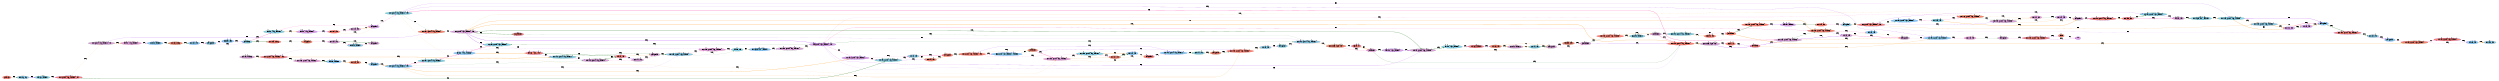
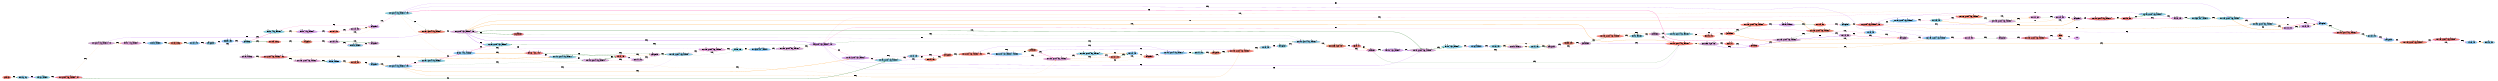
  digraph {
    rankdir=LR
    node [color=darkgreen fillcolor=skyblue style=filled]
    edge [arrowhead=dot color=darkorange style=solid]
    n1 [color=brown fillcolor=salmon label="push rbp"]
    n2 [color=brown label="mov rbp , rsp"]
    n3 [label="sub rsp , address"]
    n4 [color=blue fillcolor=salmon label="mov qword [ rbp - address ] , rdi"]
    n5 [fillcolor=plum label="mov qword [ rbp - address ] , rsi"]
    n6 [label="mov rax , qword [ rbp - address ]"]
    n7 [color=brown fillcolor=plum label="lea rax , [ rbp - address ]"]
    n8 [fillcolor=salmon label="mov rax , qword [ rbp - address ]"]
    n9 [color=brown label="mov rsi , rdx"]
    n10 [fillcolor=salmon label="mov rdi , rax"]
    n11 [color=blue label="mov edx , address"]
    n12 [fillcolor=plum label="mov qword [ rbp - address ] , rax"]
    n13 [fillcolor=salmon label="mov esi , string"]
    n14 [color=blue label="mov rdi , rax"]
    n15 [color=brown label="call symbol"]
    n16 [color=blue label="test eax , eax"]
    n17 [label="je address"]
    n18 [label="lea rdx , [ rbp - address ]"]
    n19 [color=brown fillcolor=salmon label="mov edi , string"]
    n20 [color=blue fillcolor=plum label="lea rax , [ rbp - address ]"]
    n21 [color=blue fillcolor=plum label="call symbol"]
    n22 [fillcolor=salmon label="call symbol"]
    n23 [color=brown fillcolor=salmon label="mov rsi , rdx"]
    n24 [label="mov qword [ rbp - address ] , rax"]
    n25 [fillcolor=plum label="mov rdi , rax"]
    n26 [fillcolor=plum label="mov rdi , rax"]
    n27 [color=blue label="mov rax , qword [ rbp - address ]"]
    n28 [fillcolor=plum label="mov rdx , qword [ rbp - address ]"]
    n29 [color=brown fillcolor=plum label="mov rdx , qword [ rbp - address ]"]
    n30 [label="mov rdx , qword [ rbp - address ]"]
    n31 [color=brown fillcolor=plum label="mov rdi , rax"]
    n32 [fillcolor=salmon label="mov rax , qword [ rbp - address ]"]
    n33 [fillcolor=plum label="mov rsi , rdx"]
    n34 [fillcolor=plum label="call symbol"]
    n35 [label="mov rax , qword [ rbp - address ]"]
    n36 [fillcolor=salmon label="mov rsi , rdx"]
    n37 [color=blue fillcolor=salmon label="call symbol"]
    n38 [color=brown label="mov rax , qword [ rbp - address ]"]
    n39 [color=blue fillcolor=plum label="mov rsi , rdx"]
    n40 [color=blue label="call symbol"]
    n41 [color=blue fillcolor=salmon label="jmp address"]
    n42 [color=brown label="mov rax , qword [ rbp - address ]"]
    n43 [color=brown fillcolor=salmon label="mov rax , qword [ rbp - address ]"]
    n44 [fillcolor=plum label="mov rsi , qword [ rbp - address ]"]
    n45 [label="mov rax , qword [ rbp - address ]"]
    n46 [color=blue fillcolor=plum label="add qword [ rbp - address ] , rax"]
    n47 [fillcolor=salmon label="mov rcx , qword [ rbp - address ]"]
    n48 [fillcolor=salmon label="movzx eax , byte [ rax ]"]
    n49 [fillcolor=plum label="movzx eax , byte [ rax ]"]
    n50 [label="lea rax , [ rbp - address ]"]
    n51 [fillcolor=plum label="call symbol"]
    n52 [color=blue label="mov rdi , rax"]
    n53 [color=blue fillcolor=salmon label="lea rcx , [ rdx + rax ]"]
    n54 [color=blue fillcolor=plum label="mov rdx , qword [ rbp - address ]"]
    n55 [fillcolor=plum label="mov rax , qword [ rbp - address ]"]
    n56 [color=brown fillcolor=plum label="mov rsi , rcx"]
    n57 [color=blue fillcolor=salmon label="test al , al"]
    n58 [color=brown fillcolor=plum label="je address"]
    n59 [color=brown label="mov eax , address"]
    n60 [fillcolor=plum label="call symbol"]
    n61 [color=blue fillcolor=plum label="lea rdx , [ rbp - address ]"]
    n62 [color=brown fillcolor=salmon label="test al , al"]
    n63 [color=blue fillcolor=salmon label="je address"]
    n64 [fillcolor=plum label="call symbol"]
-   n65 [color=blue fillcolor=salmon label="mov r8d , address"]
+   n65 [color=blue label="mov r8d , address"]
    n66 [fillcolor=salmon label="test eax , eax"]
    n67 [fillcolor=plum label="jne address"]
-   n68 [fillcolor=salmon label="mov rcx , rdx"]
+   n68 [label="mov rcx , rdx"]
    n69 [fillcolor=plum label="mov edx , address"]
    n70 [label="mov rdi , rax"]
    n71 [color=brown fillcolor=salmon label="mov rax , qword [ rbp - address ]"]
-   n72 [label="cmp rax , address"]
+   n72 [label="esi rax , address"]
    n73 [fillcolor=plum label="jne address"]
    n74 [label="mov rax , qword [ rbp - address ]"]
    n75 [color=blue fillcolor=salmon label="mov rax , qword [ rbp - address ]"]
    n76 [fillcolor=salmon label=leave]
    n77 [color=blue fillcolor=plum label=retn]
    n78 [color=brown fillcolor=salmon label="test rax , rax"]
    n79 [color=brown fillcolor=salmon label="jle address"]
    n80 [fillcolor=salmon label="mov rdx , qword [ rbp - address ]"]
    n81 [color=brown fillcolor=salmon label="mov rax , qword [ rbp - address ]"]
    n82 [color=blue fillcolor=salmon label="mov rax , qword [ rbp - address ]"]
    n83 [color=blue label="sub rdx , rax"]
    n84 [color=blue fillcolor=plum label="add rax , address"]
    n85 [color=brown label="mov rax , rdx"]
    n86 [color=brown fillcolor=salmon label="mov rdi , rax"]
    n87 [fillcolor=plum label="sub rax , address"]
    n88 [color=blue fillcolor=salmon label="mov qword [ rbp - address ] , rax"]
    n89 [color=brown fillcolor=plum label="mov rax , qword [ rbp - address ]"]
    n90 [label="mov rdx , qword [ rbp - address ]"]
    n91 [color=brown fillcolor=plum label="mov rax , qword [ rbp - address ]"]
    n92 [color=blue label="add rax , address"]
    n93 [fillcolor=plum label="mov rax , qword [ rbp - address ]"]
    n94 [fillcolor=plum label="call symbol"]
    n95 [label="add rax , rdx"]
    n96 [fillcolor=salmon label="mov rdi , rax"]
    n97 [color=blue label="call symbol"]
    n98 [color=blue label="mov qword [ rbp - address ] , rax"]
    n99 [label="mov rax , qword [ rbp - address ]"]
    n100 [color=brown label="mov rdx , qword [ rbp - address ]"]
    n101 [color=brown fillcolor=salmon label="mov rax , qword [ rbp - address ]"]
    n102 [color=blue label="lea rdx , [ rax + address ]"]
    n103 [color=blue fillcolor=salmon label="mov rsi , rcx"]
    n104 [fillcolor=plum label="mov rdi , rax"]
    n105 [color=brown label="mov rdi , rax"]
    n106 [color=blue label="mov byte [ rax ] , address"]
    n107 [fillcolor=plum label="mov rax , qword [ rbp - address ]"]
    n108 [color=brown fillcolor=salmon label="call symbol"]
    n109 [color=brown fillcolor=salmon label="mov qword [ rbp - address ] , rax"]
    n110 [color=blue label="cmp qword [ rbp - address ] , address"]
    n111 [fillcolor=salmon label="je address"]
    n112 [color=blue label="mov rax , qword [ rbp - address ]"]
    n113 [color=blue label="mov rdi , rax"]
    n114 [label="mov rdi , rax"]
    n115 [label="call symbol"]
    n116 [color=brown label="call symbol"]
    n117 [color=blue fillcolor=salmon label="mov qword [ rbp - address ] , rax"]
    n118 [color=blue label="mov rax , qword [ rbp - address ]"]
    n119 [label="mov rax , qword [ rbp - address ]"]
    n120 [color=blue fillcolor=salmon label="mov rax , qword [ rbp - address ]"]
    n121 [label="mov rdx , rax"]
    n122 [color=blue fillcolor=plum label="mov rdi , rax"]
    n123 [fillcolor=plum label="add rax , rdx"]
    n124 [color=blue fillcolor=plum label="mov rdi , rax"]
    n125 [color=brown label="mov rdi , rax"]
    n126 [fillcolor=plum label="call symbol"]
    n127 [color=blue fillcolor=salmon label="mov rax , qword [ rbp - address ]"]
    n128 [color=blue fillcolor=salmon label="mov rdx , rax"]
    n129 [label="mov byte [ rax ] , address"]
    n130 [color=blue label="call symbol"]
    n131 [fillcolor=salmon label="call symbol"]
    n1 -> n2 [color=darkgreen label=CFG]
    n2 -> n3 [arrowhead=tee color=purple label=CFG style=bold]
    n3 -> n4 [color=deeppink label=CFG style=dashed]
    n4 -> n5 [arrowhead=tee label=CFG style=dashed]
    n4 -> n6 [color=darkgreen label=DFG style=bold]
    n5 -> n7 [label=CFG style=bold]
    n5 -> n8 [color=purple label=DFG]
    n6 -> n9 [arrowhead=tee color=deeppink label=CFG style=dashed]
    n6 -> n10 [color=purple label=DFG]
    n7 -> n11 [arrowhead=tee color=deeppink label=CFG style=dashed]
    n8 -> n12 [arrowhead=tee color=purple label=DFG style=dashed]
    n9 -> n10 [label=CFG]
    n9 -> n108 [arrowhead=tee color=deeppink label=DFG style=bold]
    n10 -> n108 [arrowhead=tee label=DFG style=bold]
    n11 -> n13 [color=darkgreen label=CFG style=dashed]
    n12 -> n32 [arrowhead=tee label=DFG style=bold]
    n12 -> n41 [color=darkgreen label=CFG style=bold]
    n12 -> n42 [arrowhead=tee color=purple label=DFG style=dashed]
    n12 -> n43 [arrowhead=tee label=DFG style=bold]
    n12 -> n44 [arrowhead=tee color=darkgreen label=DFG style=bold]
    n12 -> n45 [arrowhead=tee color=purple label=DFG style=bold]
    n12 -> n46 [arrowhead=tee color=purple label=DFG style=bold]
    n12 -> n47 [label=DFG style=dashed]
    n13 -> n14 [color=darkgreen label=CFG]
    n14 -> n15 [color=deeppink label=DFG]
    n15 -> n16 [arrowhead=tee color=purple label=CFG]
    n15 -> n17 [color=purple label=DFG style=dashed]
    n16 -> n17 [color=purple label=CFG]
    n17 -> n18 [arrowhead=tee color=deeppink label=CFG style=bold]
    n17 -> n19 [arrowhead=tee color=darkgreen label=CFG style=bold]
    n18 -> n20 [label=CFG style=bold]
    n18 -> n21 [color=deeppink label=DFG]
    n19 -> n22 [color=darkgreen label=CFG style=dashed]
    n20 -> n23 [arrowhead=tee color=purple label=CFG style=bold]
    n21 -> n24 [color=deeppink label=DFG]
    n22 -> n25 [arrowhead=tee color=deeppink label=DFG]
    n23 -> n21 [label=DFG style=dashed]
    n23 -> n26 [arrowhead=tee color=deeppink label=CFG]
    n24 -> n8 [arrowhead=tee color=darkgreen label=CFG style=dashed]
    n24 -> n27 [arrowhead=tee color=purple label=DFG]
    n24 -> n28 [color=deeppink label=DFG style=bold]
    n24 -> n29 [label=DFG style=dashed]
    n24 -> n30 [color=purple label=DFG]
    n25 -> n59 [color=deeppink label=CFG style=dashed]
    n25 -> n60 [color=darkgreen label=DFG style=bold]
    n26 -> n21 [arrowhead=tee label=DFG style=bold]
    n27 -> n31 [arrowhead=tee color=deeppink label=DFG]
    n28 -> n32 [color=darkgreen label=CFG]
    n28 -> n33 [arrowhead=tee color=purple label=DFG style=bold]
    n28 -> n34 [label=DFG]
    n29 -> n35 [label=CFG style=dashed]
    n29 -> n36 [arrowhead=tee label=DFG]
    n29 -> n37 [arrowhead=tee label=DFG style=dashed]
    n30 -> n38 [label=CFG style=dashed]
    n30 -> n39 [label=DFG style=bold]
    n30 -> n40 [color=purple label=DFG style=bold]
    n31 -> n64 [arrowhead=tee color=darkgreen label=DFG]
    n32 -> n33 [color=purple label=CFG]
    n32 -> n52 [arrowhead=tee color=deeppink label=DFG]
    n33 -> n34 [arrowhead=tee color=deeppink label=DFG style=bold]
    n33 -> n52 [label=CFG style=dashed]
    n34 -> n27 [arrowhead=tee color=deeppink label=CFG style=dashed]
    n35 -> n36 [color=deeppink label=CFG]
    n35 -> n113 [arrowhead=tee label=DFG style=bold]
    n36 -> n37 [arrowhead=tee label=DFG style=dashed]
    n36 -> n113 [color=darkgreen label=CFG style=bold]
    n37 -> n112 [arrowhead=tee color=deeppink label=CFG style=dashed]
    n38 -> n39 [label=CFG style=bold]
    n38 -> n124 [label=DFG]
    n39 -> n40 [arrowhead=tee color=deeppink label=DFG style=bold]
    n39 -> n124 [color=darkgreen label=CFG]
    n40 -> n120 [arrowhead=tee color=darkgreen label=CFG style=bold]
    n41 -> n42 [arrowhead=tee color=darkgreen label=CFG style=dashed]
    n42 -> n48 [label=DFG]
    n43 -> n49 [label=DFG style=bold]
    n44 -> n50 [color=darkgreen label=CFG style=bold]
    n44 -> n51 [arrowhead=tee label=DFG style=dashed]
    n45 -> n53 [color=deeppink label=DFG style=dashed]
    n46 -> n32 [color=deeppink label=DFG]
    n46 -> n42 [color=darkgreen label=DFG]
    n46 -> n43 [color=purple label=DFG style=dashed]
    n46 -> n44 [arrowhead=tee color=purple label=DFG]
    n46 -> n45 [color=darkgreen label=DFG]
    n46 -> n47 [color=deeppink label=DFG style=dashed]
    n46 -> n54 [arrowhead=tee color=deeppink label=CFG]
    n47 -> n55 [color=darkgreen label=CFG style=dashed]
    n47 -> n56 [label=DFG style=dashed]
    n48 -> n57 [color=purple label=CFG style=dashed]
    n48 -> n58 [arrowhead=tee color=deeppink label=DFG]
    n49 -> n62 [color=deeppink label=CFG]
    n49 -> n63 [arrowhead=tee color=purple label=DFG style=bold]
    n50 -> n65 [color=deeppink label=CFG style=dashed]
    n51 -> n66 [arrowhead=tee color=purple label=CFG style=dashed]
    n51 -> n67 [color=deeppink label=DFG style=dashed]
    n52 -> n34 [label=DFG style=dashed]
    n53 -> n90 [color=purple label=CFG]
    n53 -> n103 [arrowhead=tee color=darkgreen label=DFG style=bold]
    n54 -> n6 [arrowhead=tee color=deeppink label=CFG]
    n54 -> n9 [color=deeppink label=DFG style=dashed]
    n55 -> n56 [label=CFG]
    n55 -> n122 [arrowhead=tee label=DFG]
    n56 -> n122 [arrowhead=tee color=darkgreen label=CFG style=dashed]
    n56 -> n126 [label=DFG style=dashed]
    n57 -> n58 [arrowhead=tee label=CFG style=bold]
    n58 -> n43 [arrowhead=tee color=darkgreen label=CFG]
    n58 -> n61 [arrowhead=tee color=darkgreen label=CFG style=dashed]
    n59 -> n60 [arrowhead=tee color=deeppink label=CFG]
    n61 -> n44 [color=purple label=CFG style=bold]
    n62 -> n63 [arrowhead=tee color=purple label=CFG]
    n63 -> n27 [arrowhead=tee label=CFG]
    n63 -> n28 [arrowhead=tee color=purple label=CFG style=bold]
    n64 -> n75 [arrowhead=tee color=deeppink label=CFG]
    n65 -> n68 [arrowhead=tee color=purple label=CFG]
    n66 -> n67 [color=deeppink label=CFG style=dashed]
    n67 -> n43 [arrowhead=tee color=purple label=CFG]
    n67 -> n71 [arrowhead=tee color=darkgreen label=CFG]
    n68 -> n51 [label=DFG]
    n68 -> n69 [label=CFG]
    n69 -> n70 [arrowhead=tee label=CFG style=bold]
    n70 -> n51 [color=darkgreen label=DFG style=bold]
    n71 -> n72 [label=CFG style=dashed]
    n71 -> n73 [label=DFG]
    n72 -> n73 [arrowhead=tee color=deeppink label=CFG style=dashed]
    n73 -> n43 [arrowhead=tee color=deeppink label=CFG style=bold]
    n73 -> n74 [arrowhead=tee color=deeppink label=CFG]
    n74 -> n78 [label=CFG]
    n74 -> n79 [color=deeppink label=DFG style=dashed]
    n75 -> n76 [arrowhead=tee color=purple label=CFG]
    n75 -> n77 [color=purple label=DFG]
    n76 -> n77 [arrowhead=tee color=deeppink label=CFG style=dashed]
    n78 -> n79 [arrowhead=tee label=CFG style=dashed]
    n79 -> n80 [arrowhead=tee label=CFG style=bold]
    n79 -> n81 [arrowhead=tee color=darkgreen label=CFG style=bold]
    n80 -> n82 [arrowhead=tee color=deeppink label=CFG style=bold]
    n80 -> n83 [arrowhead=tee color=deeppink label=DFG style=dashed]
    n81 -> n84 [arrowhead=tee color=purple label=DFG style=bold]
    n82 -> n83 [arrowhead=tee color=purple label=DFG style=dashed]
    n83 -> n85 [arrowhead=tee label=DFG style=bold]
    n84 -> n86 [arrowhead=tee color=darkgreen label=DFG style=bold]
    n86 -> n116 [arrowhead=tee color=deeppink label=DFG]
    n87 -> n88 [label=DFG style=bold]
    n88 -> n89 [color=darkgreen label=DFG style=dashed]
    n88 -> n90 [label=DFG style=bold]
    n88 -> n91 [color=purple label=DFG style=dashed]
    n89 -> n92 [color=darkgreen label=DFG style=bold]
    n90 -> n93 [arrowhead=tee color=purple label=CFG]
    n90 -> n94 [color=darkgreen label=DFG]
    n91 -> n95 [arrowhead=tee color=deeppink label=DFG style=dashed]
    n92 -> n96 [label=DFG style=bold]
    n93 -> n103 [color=darkgreen label=CFG style=bold]
    n93 -> n104 [color=deeppink label=DFG style=dashed]
    n94 -> n100 [color=darkgreen label=CFG style=bold]
    n95 -> n106 [label=DFG style=dashed]
    n96 -> n97 [arrowhead=tee label=DFG style=dashed]
    n97 -> n98 [label=DFG style=bold]
    n98 -> n54 [label=DFG style=bold]
    n98 -> n93 [color=darkgreen label=DFG style=dashed]
    n98 -> n99 [arrowhead=tee color=deeppink label=CFG style=bold]
    n98 -> n100 [arrowhead=tee color=purple label=DFG style=dashed]
    n98 -> n101 [arrowhead=tee label=DFG]
    n99 -> n102 [color=deeppink label=DFG style=bold]
    n100 -> n91 [arrowhead=tee color=deeppink label=CFG style=dashed]
    n100 -> n95 [color=darkgreen label=DFG style=dashed]
    n101 -> n105 [arrowhead=tee label=DFG style=dashed]
    n102 -> n45 [arrowhead=tee color=deeppink label=CFG style=bold]
    n102 -> n53 [label=DFG style=bold]
    n103 -> n94 [arrowhead=tee label=DFG]
    n103 -> n104 [arrowhead=tee color=purple label=CFG style=bold]
    n104 -> n94 [color=deeppink label=DFG]
    n105 -> n115 [arrowhead=tee color=deeppink label=DFG]
    n106 -> n107 [color=purple label=CFG style=dashed]
    n107 -> n46 [arrowhead=tee label=DFG style=dashed]
    n108 -> n109 [arrowhead=tee color=darkgreen label=DFG]
    n109 -> n35 [color=deeppink label=DFG style=dashed]
    n109 -> n110 [color=deeppink label=CFG]
    n109 -> n111 [arrowhead=tee label=DFG style=dashed]
    n109 -> n112 [color=purple label=DFG]
    n110 -> n111 [color=darkgreen label=CFG style=dashed]
    n111 -> n29 [arrowhead=tee color=deeppink label=CFG style=bold]
    n111 -> n101 [arrowhead=tee color=purple label=CFG]
    n112 -> n114 [color=darkgreen label=DFG style=bold]
    n113 -> n37 [arrowhead=tee label=DFG]
    n114 -> n131 [arrowhead=tee label=DFG style=bold]
    n115 -> n42 [color=deeppink label=CFG style=dashed]
    n116 -> n117 [label=DFG style=bold]
    n117 -> n38 [label=DFG]
    n117 -> n55 [color=purple label=DFG]
    n117 -> n118 [color=darkgreen label=CFG style=dashed]
    n117 -> n119 [color=purple label=DFG]
    n117 -> n120 [arrowhead=tee color=purple label=DFG style=dashed]
    n118 -> n121 [arrowhead=tee color=deeppink label=DFG]
    n119 -> n123 [arrowhead=tee color=purple label=DFG]
    n120 -> n125 [color=darkgreen label=DFG]
    n121 -> n47 [color=deeppink label=CFG]
    n121 -> n126 [arrowhead=tee label=DFG style=bold]
    n122 -> n126 [arrowhead=tee label=DFG style=dashed]
    n123 -> n129 [color=darkgreen label=DFG]
    n124 -> n40 [arrowhead=tee label=DFG style=bold]
    n125 -> n130 [arrowhead=tee color=purple label=DFG style=bold]
    n126 -> n127 [color=deeppink label=CFG style=bold]
    n127 -> n128 [arrowhead=tee label=DFG style=bold]
    n128 -> n119 [color=darkgreen label=CFG style=bold]
    n128 -> n123 [arrowhead=tee color=deeppink label=DFG style=bold]
    n129 -> n30 [label=CFG]
    n130 -> n80 [color=deeppink label=CFG]
    n131 -> n101 [color=darkgreen label=CFG]
  }
